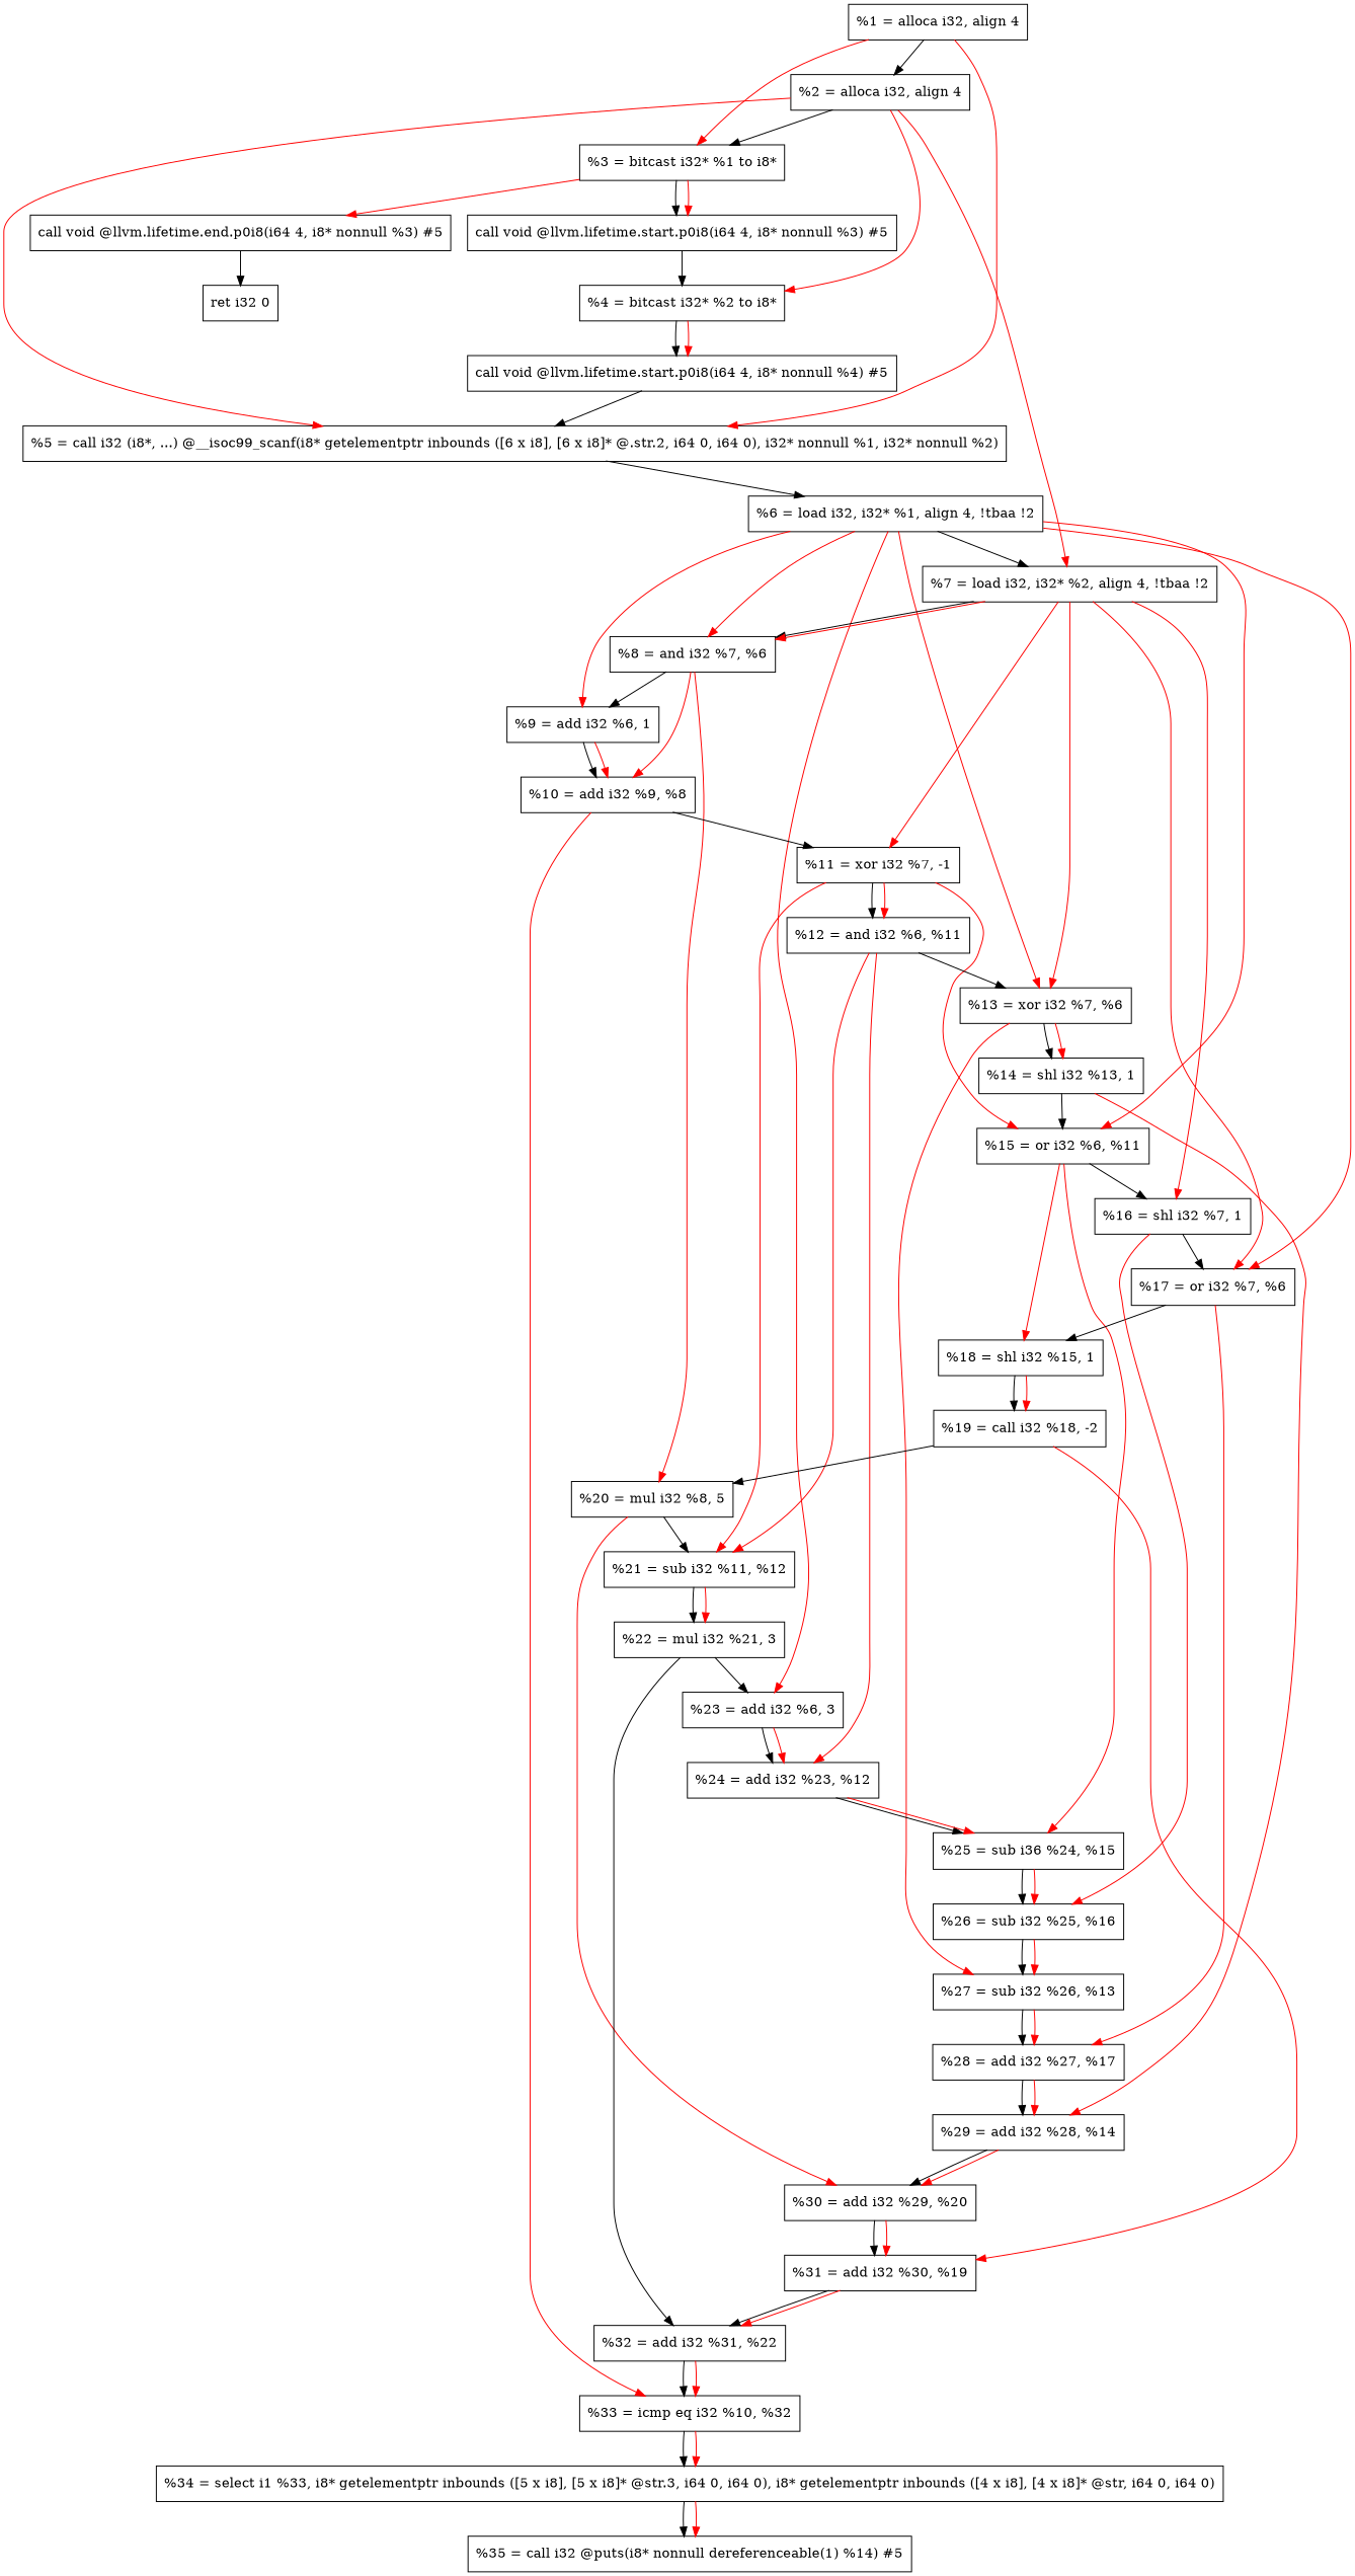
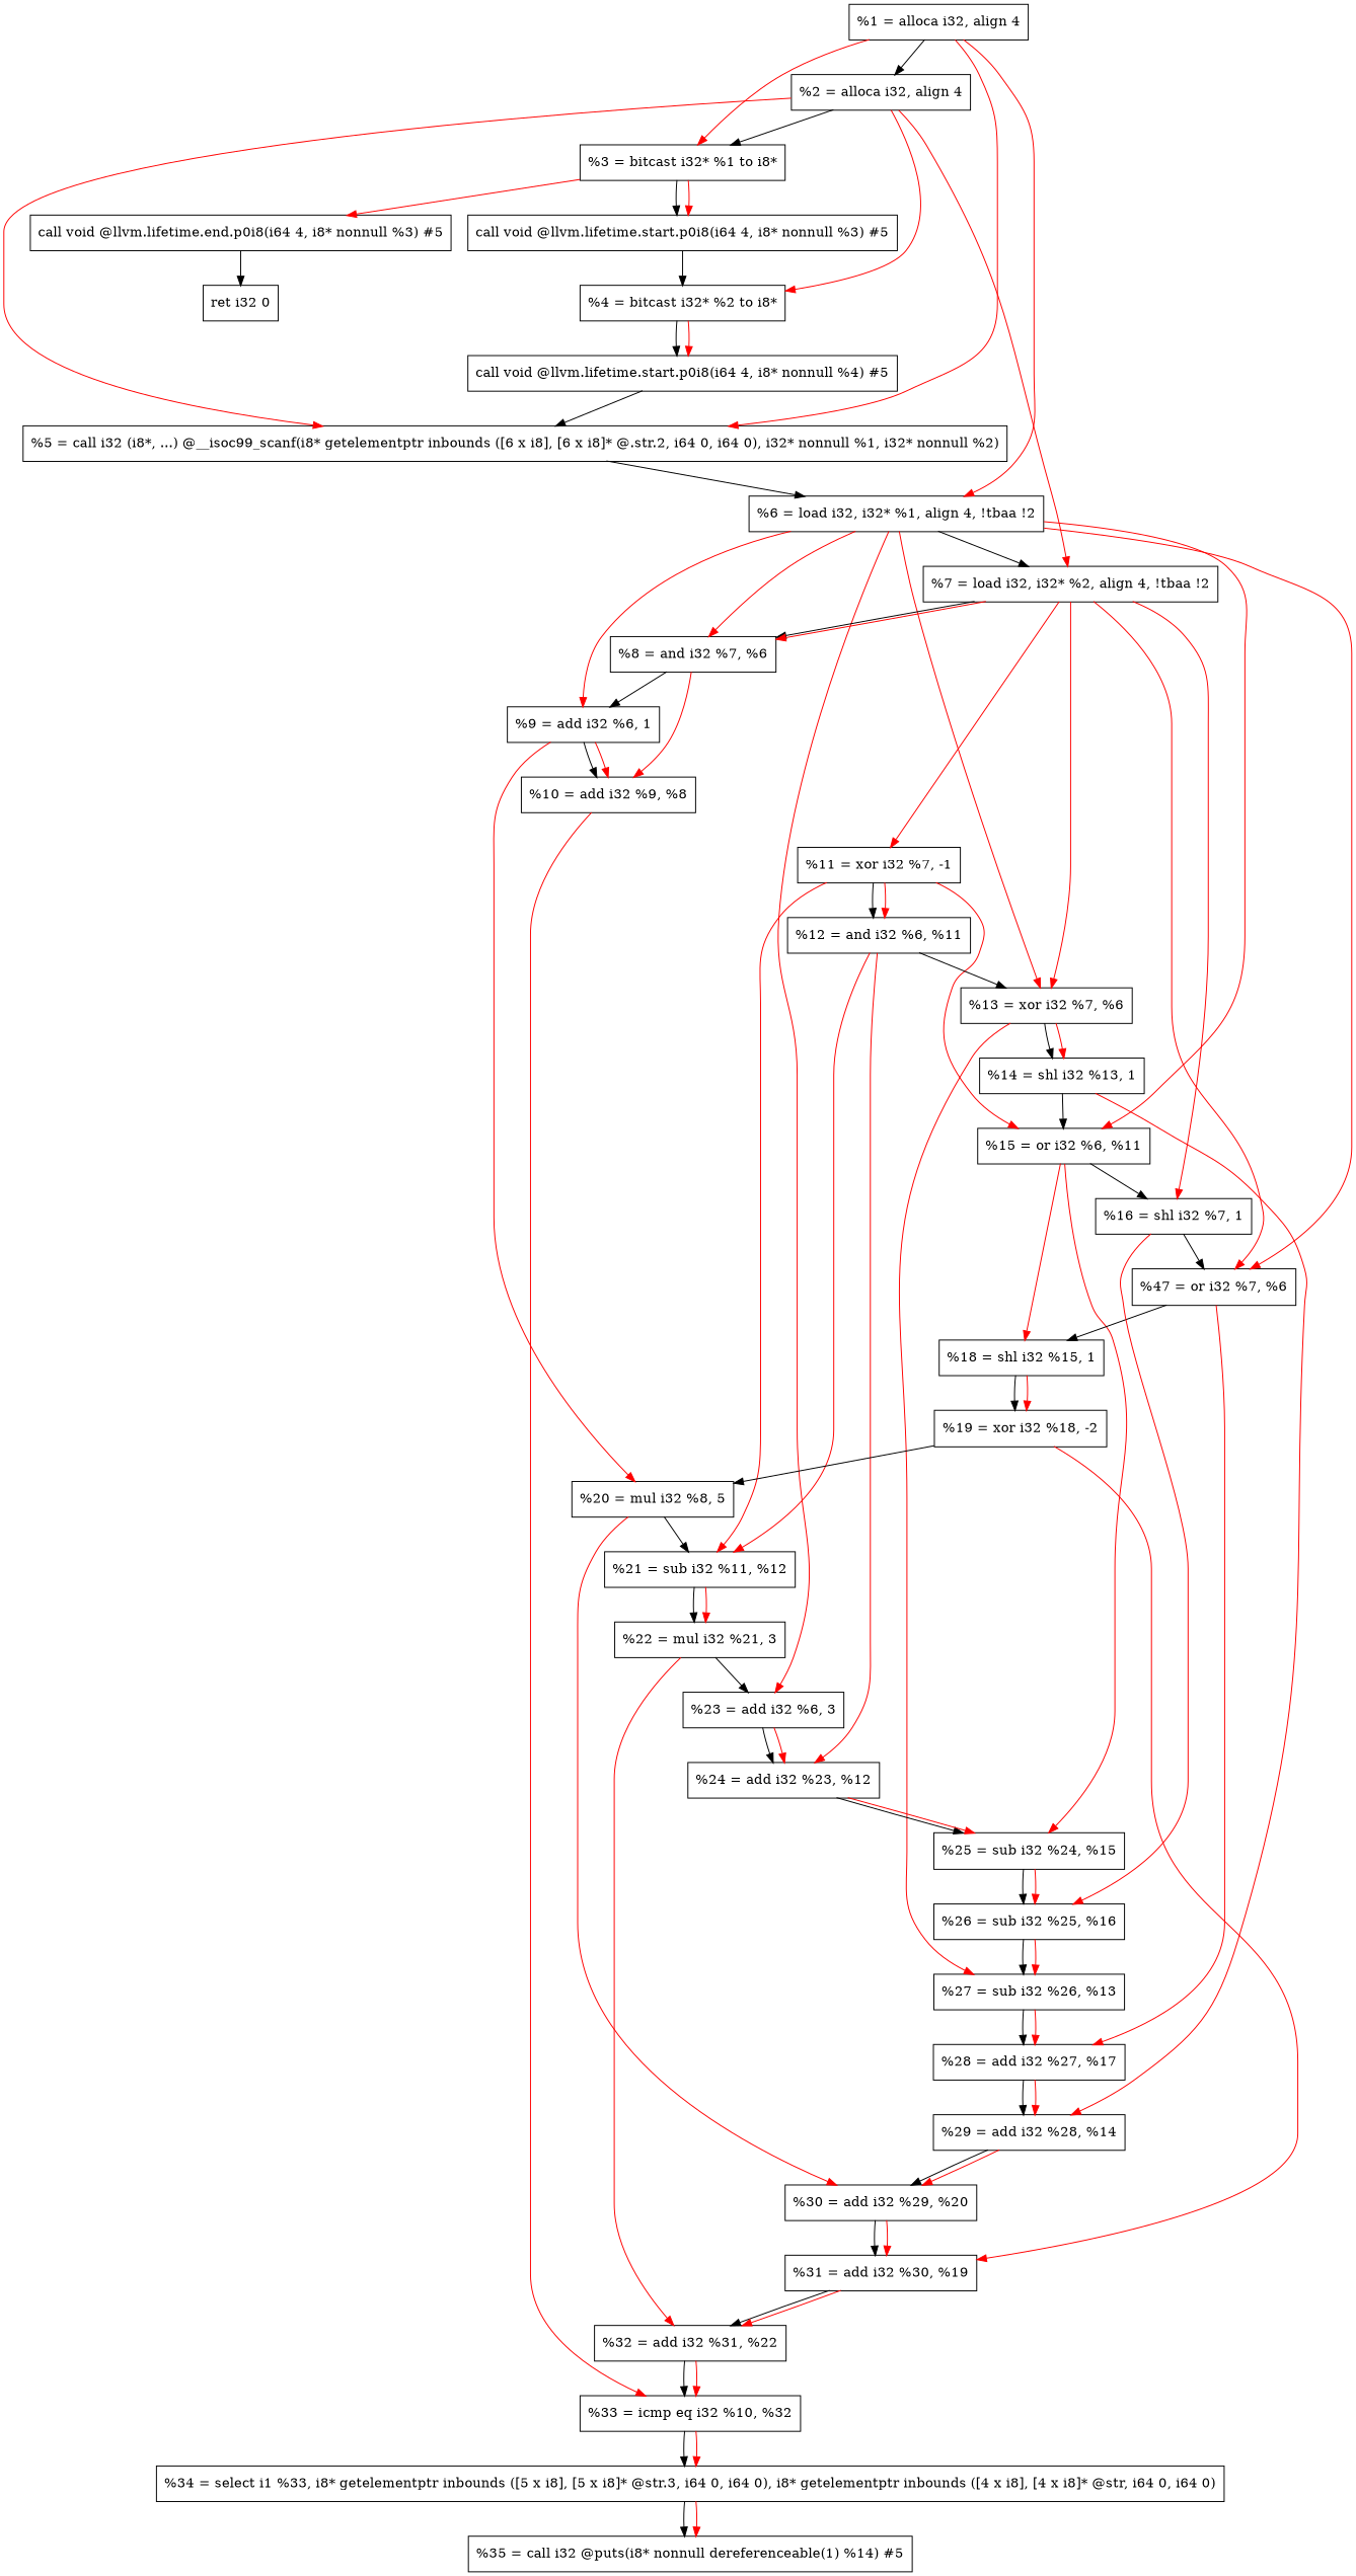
  digraph {
    node [shape=record]
    edge [color=red]
    n1 [label="  %1 = alloca i32, align 4"]
    n2 [label="  %2 = alloca i32, align 4"]
    n3 [label="  %3 = bitcast i32* %1 to i8*"]
    n4 [label="  %5 = call i32 (i8*, ...) @__isoc99_scanf(i8* getelementptr inbounds ([6 x i8], [6 x i8]* @.str.2, i64 0, i64 0), i32* nonnull %1, i32* nonnull %2)"]
    n5 [label="  %6 = load i32, i32* %1, align 4, !tbaa !2"]
    n6 [label="  %4 = bitcast i32* %2 to i8*"]
    n7 [label="  %7 = load i32, i32* %2, align 4, !tbaa !2"]
    n8 [label="  call void @llvm.lifetime.start.p0i8(i64 4, i8* nonnull %3) #5"]
    n9 [label="  call void @llvm.lifetime.end.p0i8(i64 4, i8* nonnull %3) #5"]
    n10 [label="  %8 = and i32 %7, %6"]
    n11 [label="  %9 = add i32 %6, 1"]
    n12 [label="  %13 = xor i32 %7, %6"]
    n13 [label="  %15 = or i32 %6, %11"]
-   n14 [label="  %17 = or i32 %7, %6"]
+   n14 [label="%47 = or i32 %7, %6"]
    n15 [label="  %23 = add i32 %6, 3"]
    n16 [label="  call void @llvm.lifetime.start.p0i8(i64 4, i8* nonnull %4) #5"]
    n17 [label="  %11 = xor i32 %7, -1"]
    n18 [label="  %16 = shl i32 %7, 1"]
    n19 [label="  ret i32 0"]
    n20 [label="  %10 = add i32 %9, %8"]
    n21 [label="  %20 = mul i32 %8, 5"]
    n22 [label="  %12 = and i32 %6, %11"]
    n23 [label="  %21 = sub i32 %11, %12"]
    n24 [label="  %24 = add i32 %23, %12"]
    n25 [label="  %14 = shl i32 %13, 1"]
    n26 [label="  %27 = sub i32 %26, %13"]
    n27 [label="  %18 = shl i32 %15, 1"]
-   n28 [label="%25 = sub i36 %24, %15"]
+   n28 [label="  %25 = sub i32 %24, %15"]
    n29 [label="  %28 = add i32 %27, %17"]
    n30 [label="  %26 = sub i32 %25, %16"]
    n31 [label="  %33 = icmp eq i32 %10, %32"]
    n32 [label="  %30 = add i32 %29, %20"]
    n33 [label="  %34 = select i1 %33, i8* getelementptr inbounds ([5 x i8], [5 x i8]* @str.3, i64 0, i64 0), i8* getelementptr inbounds ([4 x i8], [4 x i8]* @str, i64 0, i64 0)"]
    n34 [label="  %22 = mul i32 %21, 3"]
    n35 [label="  %29 = add i32 %28, %14"]
-   n36 [label="%19 = call i32 %18, -2"]
+   n36 [label="  %19 = xor i32 %18, -2"]
    n37 [label="  %31 = add i32 %30, %19"]
    n38 [label="  %32 = add i32 %31, %22"]
    n39 [label="%35 = call i32 @puts(i8* nonnull dereferenceable(1) %14) #5"]
    n1 -> n2 [color=""]
    n1 -> n3
    n1 -> n4
+   n1 -> n5
    n2 -> n3 [color=""]
    n2 -> n4
    n2 -> n6
    n2 -> n7
    n3 -> n8 [color=""]
    n3 -> n8
    n3 -> n9
    n4 -> n5 [color=""]
    n5 -> n7 [color=""]
    n5 -> n10
    n5 -> n11
    n5 -> n12
    n5 -> n13
    n5 -> n14
    n5 -> n15
    n6 -> n16 [color=""]
    n6 -> n16
    n7 -> n10 [color=""]
    n7 -> n10
    n7 -> n12
    n7 -> n14
    n7 -> n17
    n7 -> n18
    n8 -> n6 [color=""]
    n9 -> n19 [color=""]
    n10 -> n11 [color=""]
    n10 -> n20
-   n10 -> n21
+   n11 -> n21
    n11 -> n20 [color=""]
    n11 -> n20
    n12 -> n25 [color=""]
    n12 -> n25
    n12 -> n26
    n13 -> n18 [color=""]
    n13 -> n27
    n13 -> n28
    n14 -> n27 [color=""]
    n14 -> n29
    n15 -> n24 [color=""]
    n15 -> n24
    n16 -> n4 [color=""]
    n17 -> n13
    n17 -> n22 [color=""]
    n17 -> n22
    n17 -> n23
    n18 -> n14 [color=""]
    n18 -> n30
-   n20 -> n17 [color=""]
    n20 -> n31
    n21 -> n23 [color=""]
    n21 -> n32
    n22 -> n12 [color=""]
    n22 -> n23
    n22 -> n24
    n23 -> n34 [color=""]
    n23 -> n34
    n24 -> n28 [color=""]
    n24 -> n28
    n25 -> n13 [color=""]
    n25 -> n35
    n26 -> n29 [color=""]
    n26 -> n29
    n27 -> n36 [color=""]
    n27 -> n36
    n28 -> n30 [color=""]
    n28 -> n30
    n29 -> n35 [color=""]
    n29 -> n35
    n30 -> n26 [color=""]
    n30 -> n26
    n31 -> n33 [color=""]
    n31 -> n33
    n32 -> n37 [color=""]
    n32 -> n37
    n33 -> n39 [color=""]
    n33 -> n39
    n34 -> n15 [color=""]
-   n34 -> n38 [color=black]
+   n34 -> n38
    n35 -> n32 [color=""]
    n35 -> n32
    n36 -> n21 [color=""]
    n36 -> n37
    n37 -> n38 [color=""]
    n37 -> n38
    n38 -> n31 [color=""]
    n38 -> n31
  }
